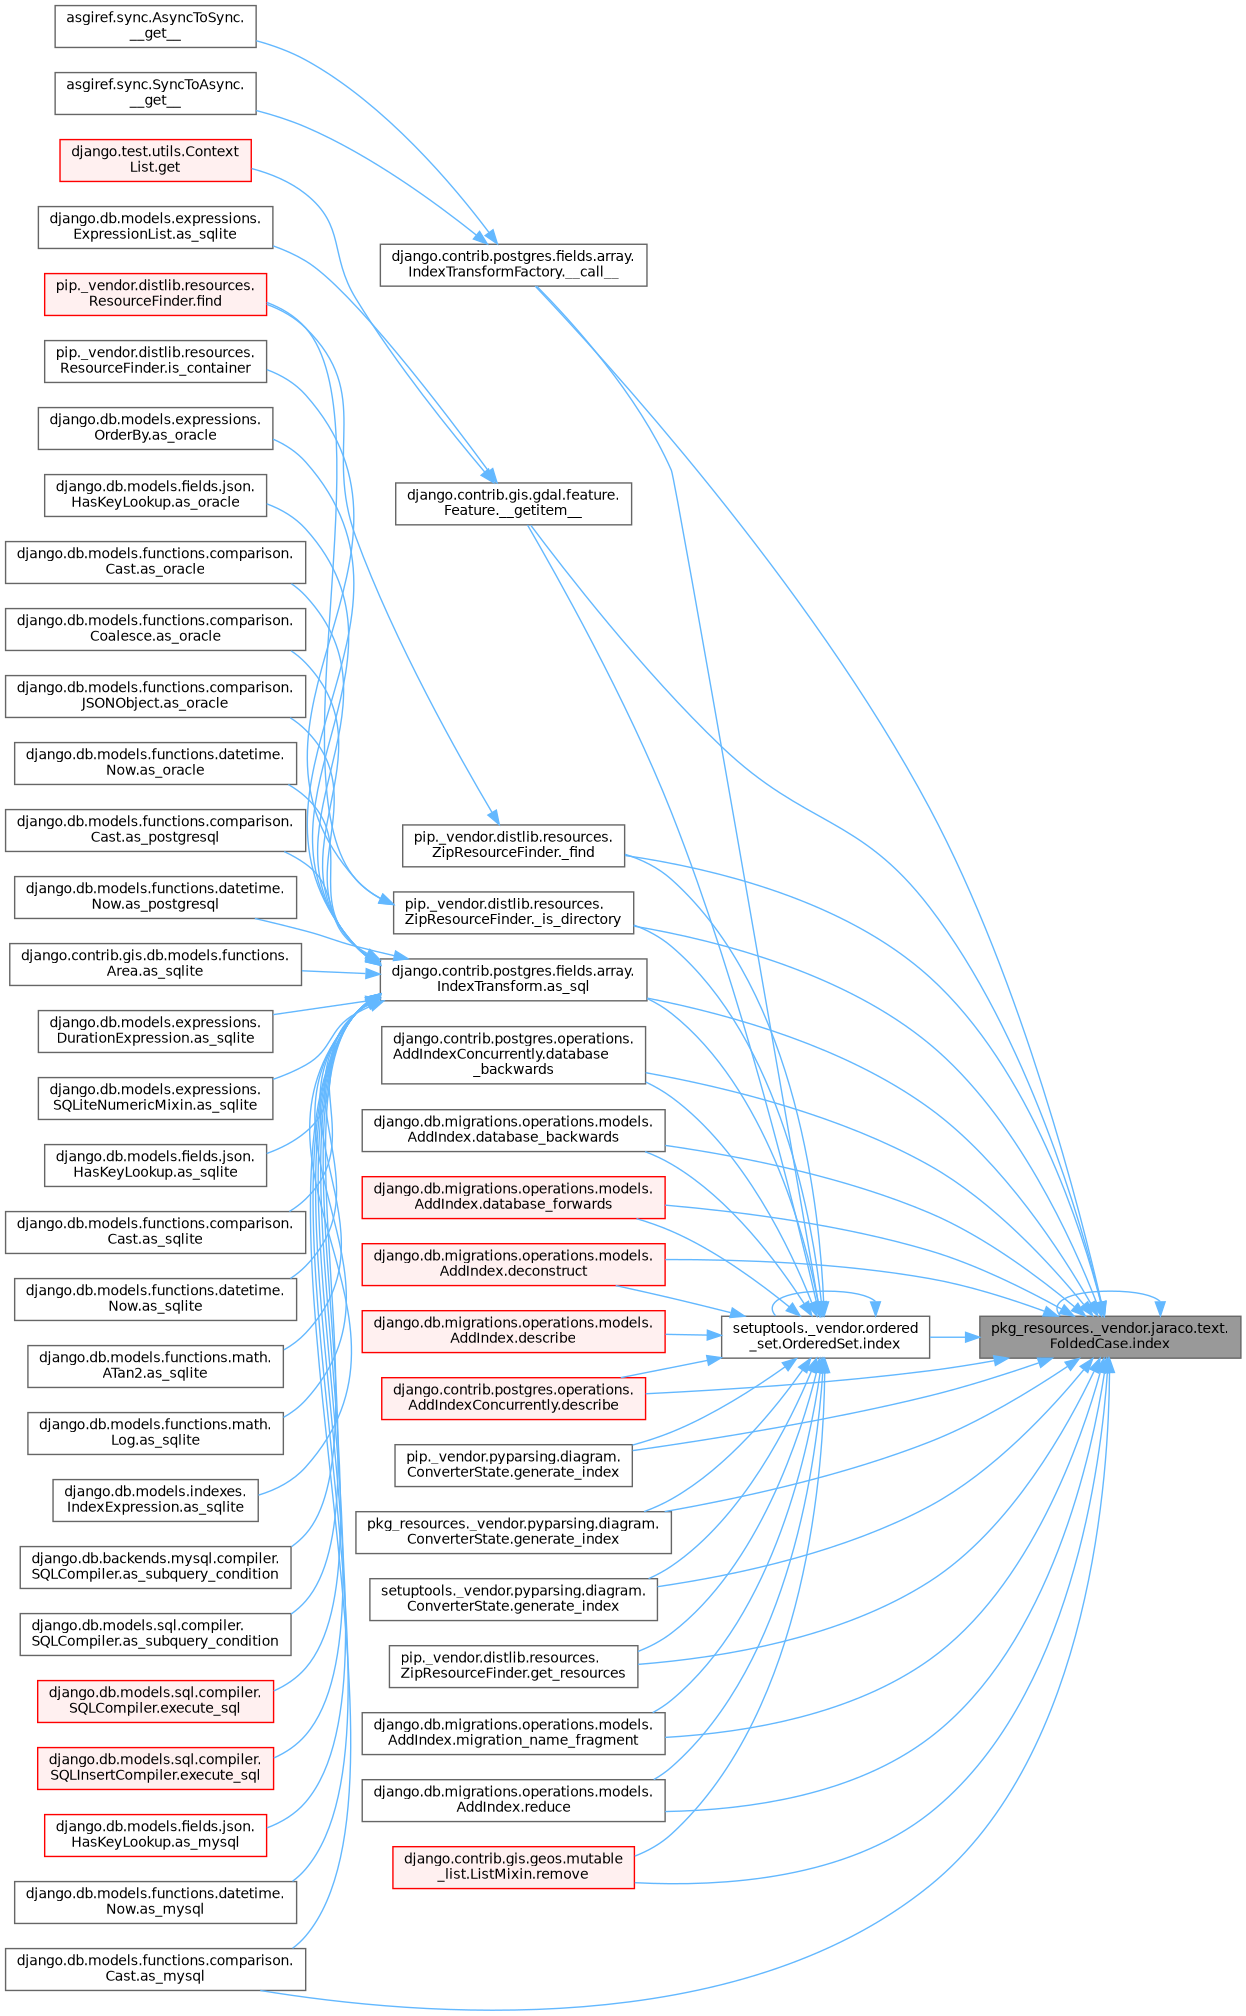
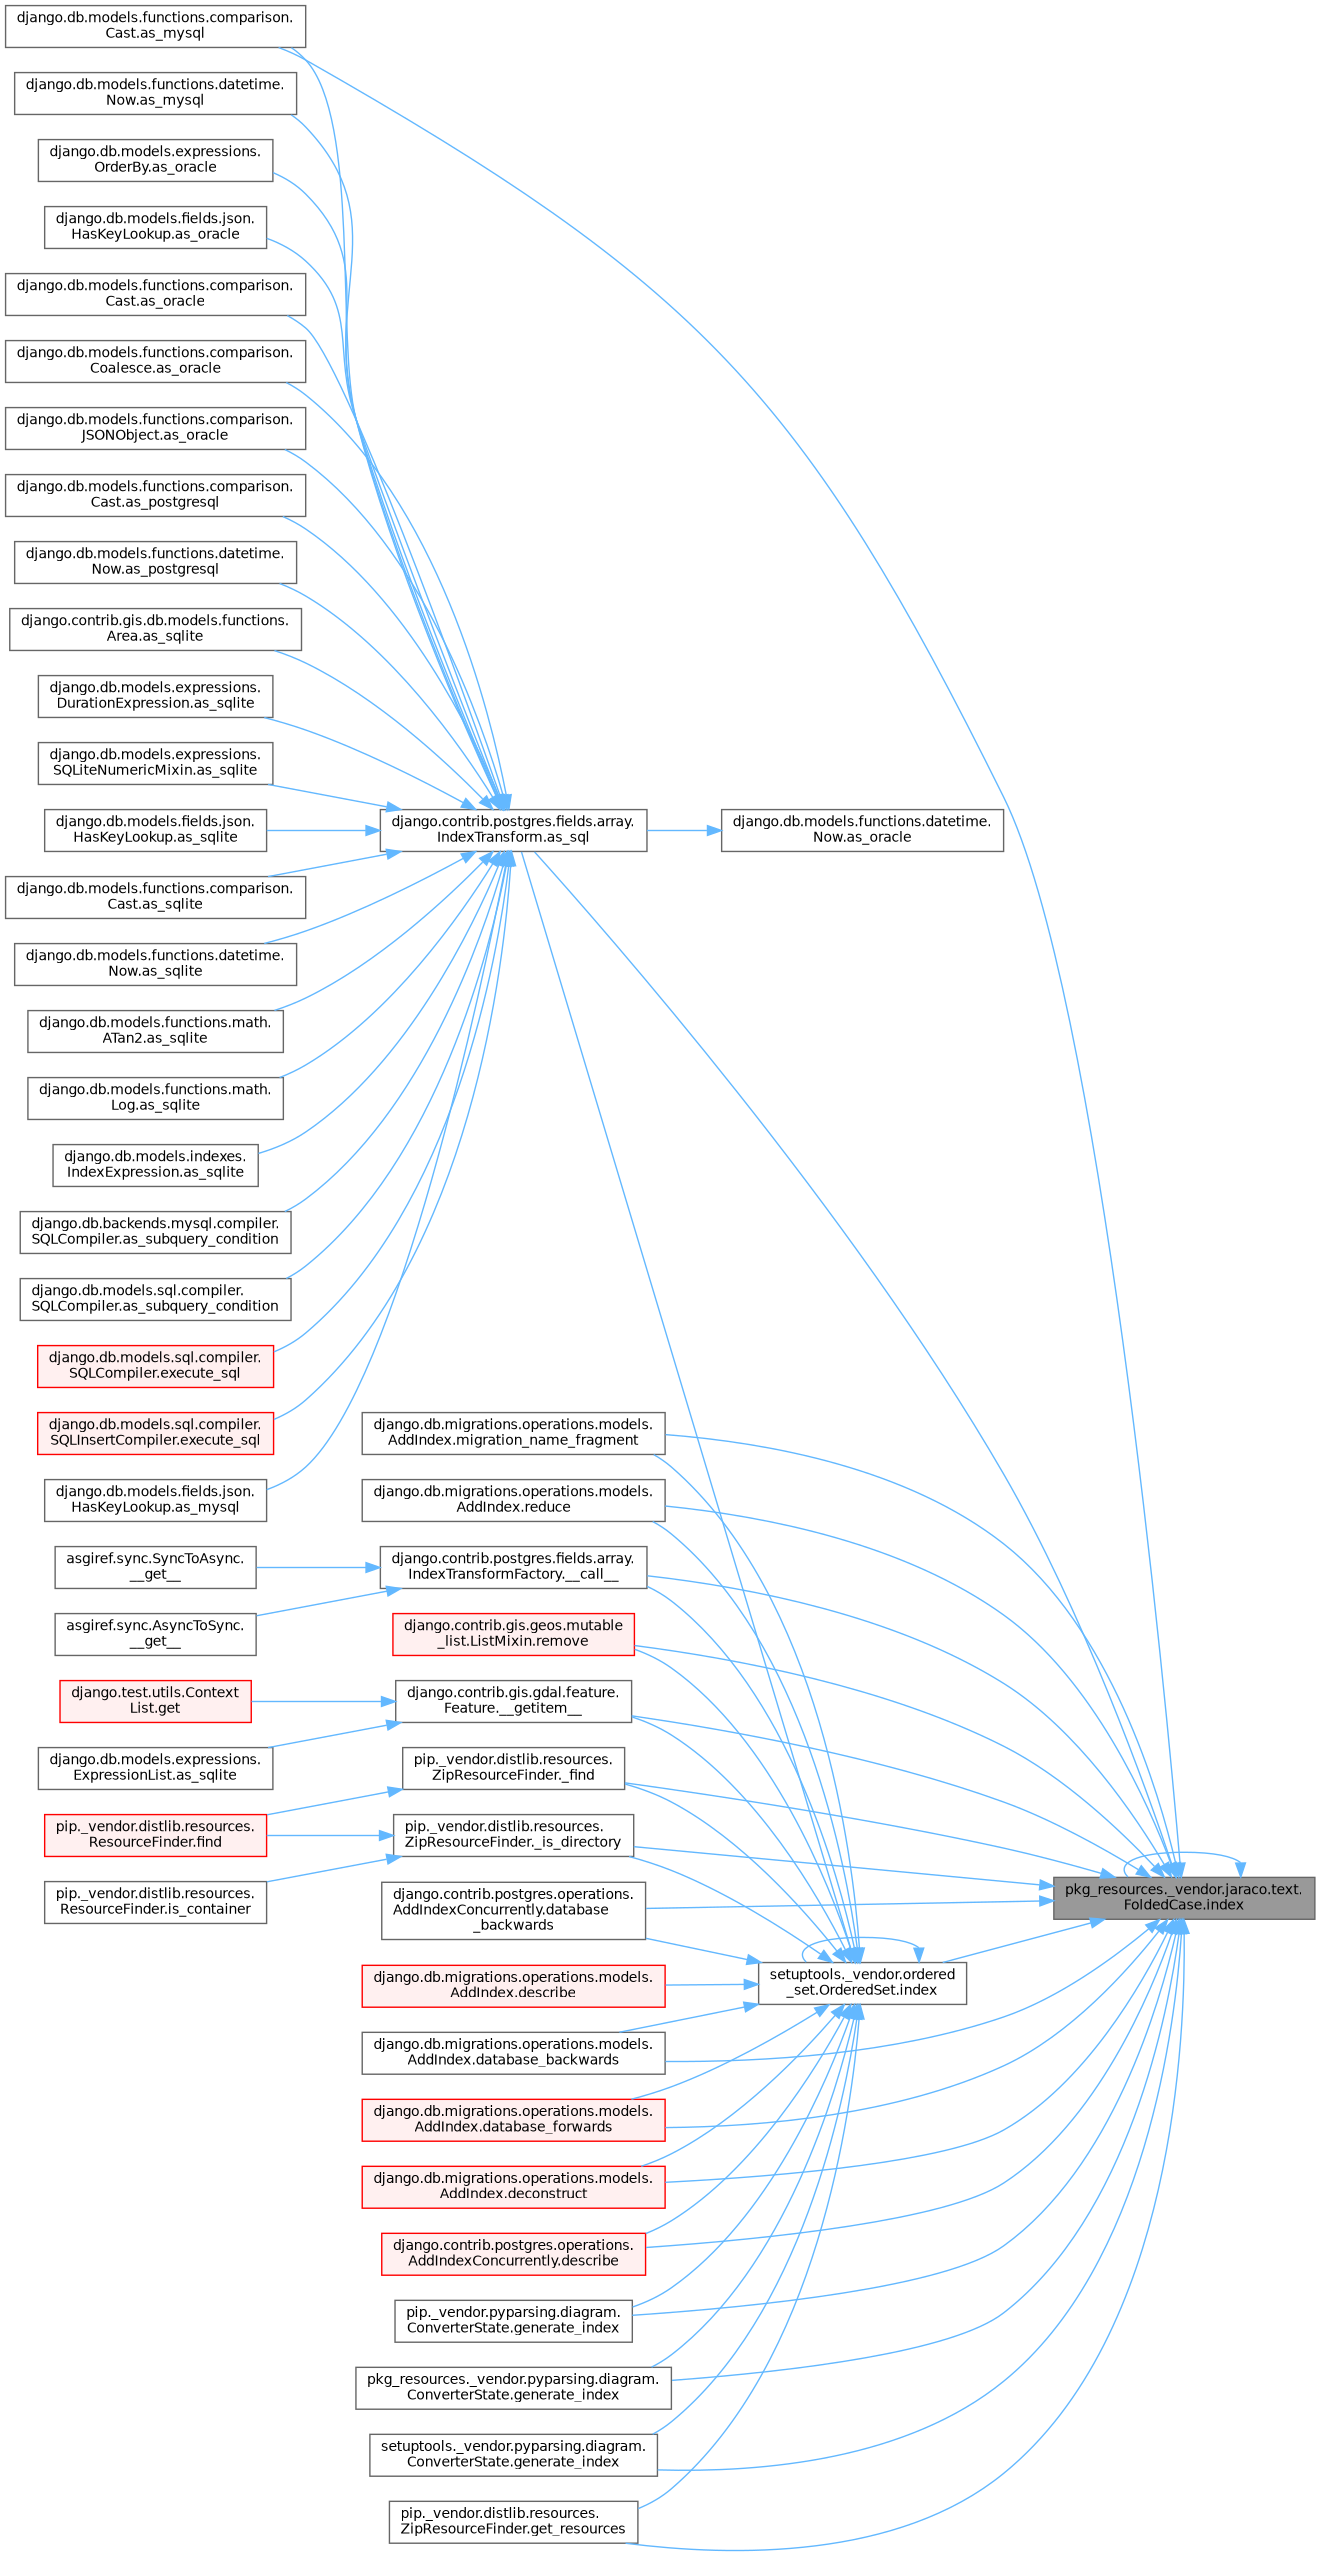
  digraph {
    rankdir=RL
    node [color=grey40 fillcolor=white fontname=Helvetica fontsize=10 shape=box style=filled]
    edge [color=steelblue1 dir=back fontname=Helvetica fontsize=10 labelfontname=Helvetica labelfontsize=10 style=solid]
    n1 [color=gray40 fillcolor=grey60 fontcolor=black height=0.2 label="pkg_resources._vendor.jaraco.text.\lFoldedCase.index" width=0.4]
    n2 [height=0.2 label="django.contrib.postgres.fields.array.\lIndexTransformFactory.__call__" width=0.4]
    n3 [height=0.2 label="django.contrib.gis.gdal.feature.\lFeature.__getitem__" width=0.4]
    n4 [height=0.2 label="pip._vendor.distlib.resources.\lZipResourceFinder._find" width=0.4]
    n5 [height=0.2 label="pip._vendor.distlib.resources.\lZipResourceFinder._is_directory" width=0.4]
    n6 [height=0.2 label="django.contrib.postgres.fields.array.\lIndexTransform.as_sql" width=0.4]
    n7 [height=0.2 label="django.contrib.postgres.operations.\lAddIndexConcurrently.database\l_backwards" width=0.4]
    n8 [height=0.2 label="django.db.migrations.operations.models.\lAddIndex.database_backwards" width=0.4]
    n9 [color=red fillcolor="#FFF0F0" height=0.2 label="django.db.migrations.operations.models.\lAddIndex.database_forwards" width=0.4]
    n10 [color=red fillcolor="#FFF0F0" height=0.2 label="django.db.migrations.operations.models.\lAddIndex.deconstruct" width=0.4]
    n11 [color=red fillcolor="#FFF0F0" height=0.2 label="django.contrib.postgres.operations.\lAddIndexConcurrently.describe" width=0.4]
    n12 [height=0.2 label="pip._vendor.pyparsing.diagram.\lConverterState.generate_index" width=0.4]
    n13 [height=0.2 label="pkg_resources._vendor.pyparsing.diagram.\lConverterState.generate_index" width=0.4]
    n14 [height=0.2 label="setuptools._vendor.pyparsing.diagram.\lConverterState.generate_index" width=0.4]
    n15 [height=0.2 label="pip._vendor.distlib.resources.\lZipResourceFinder.get_resources" width=0.4]
    n16 [height=0.2 label="setuptools._vendor.ordered\l_set.OrderedSet.index" width=0.4]
    n17 [height=0.2 label="django.db.migrations.operations.models.\lAddIndex.migration_name_fragment" width=0.4]
    n18 [height=0.2 label="django.db.migrations.operations.models.\lAddIndex.reduce" width=0.4]
    n19 [color=red fillcolor="#FFF0F0" height=0.2 label="django.contrib.gis.geos.mutable\l_list.ListMixin.remove" width=0.4]
    n20 [height=0.2 label="django.db.models.functions.comparison.\lCast.as_mysql" width=0.4]
    n21 [height=0.2 label="asgiref.sync.AsyncToSync.\l__get__" width=0.4]
    n22 [height=0.2 label="asgiref.sync.SyncToAsync.\l__get__" width=0.4]
    n23 [color=red fillcolor="#FFF0F0" height=0.2 label="django.test.utils.Context\lList.get" width=0.4]
    n24 [height=0.2 label="django.db.models.expressions.\lExpressionList.as_sqlite" width=0.4]
    n25 [color=red fillcolor="#FFF0F0" height=0.2 label="pip._vendor.distlib.resources.\lResourceFinder.find" width=0.4]
    n26 [height=0.2 label="pip._vendor.distlib.resources.\lResourceFinder.is_container" width=0.4]
-   n27 [color=red height=0.2 label="django.db.models.fields.json.\lHasKeyLookup.as_mysql" width=0.4]
+   n27 [height=0.2 label="django.db.models.fields.json.\lHasKeyLookup.as_mysql" width=0.4]
    n28 [height=0.2 label="django.db.models.functions.datetime.\lNow.as_mysql" width=0.4]
    n29 [height=0.2 label="django.db.models.expressions.\lOrderBy.as_oracle" width=0.4]
    n30 [height=0.2 label="django.db.models.fields.json.\lHasKeyLookup.as_oracle" width=0.4]
    n31 [height=0.2 label="django.db.models.functions.comparison.\lCast.as_oracle" width=0.4]
    n32 [height=0.2 label="django.db.models.functions.comparison.\lCoalesce.as_oracle" width=0.4]
    n33 [height=0.2 label="django.db.models.functions.comparison.\lJSONObject.as_oracle" width=0.4]
    n34 [height=0.2 label="django.db.models.functions.datetime.\lNow.as_oracle" width=0.4]
    n35 [height=0.2 label="django.db.models.functions.comparison.\lCast.as_postgresql" width=0.4]
    n36 [height=0.2 label="django.db.models.functions.datetime.\lNow.as_postgresql" width=0.4]
    n37 [height=0.2 label="django.contrib.gis.db.models.functions.\lArea.as_sqlite" width=0.4]
    n38 [height=0.2 label="django.db.models.expressions.\lDurationExpression.as_sqlite" width=0.4]
    n39 [height=0.2 label="django.db.models.expressions.\lSQLiteNumericMixin.as_sqlite" width=0.4]
    n40 [height=0.2 label="django.db.models.fields.json.\lHasKeyLookup.as_sqlite" width=0.4]
    n41 [height=0.2 label="django.db.models.functions.comparison.\lCast.as_sqlite" width=0.4]
    n42 [height=0.2 label="django.db.models.functions.datetime.\lNow.as_sqlite" width=0.4]
    n43 [height=0.2 label="django.db.models.functions.math.\lATan2.as_sqlite" width=0.4]
    n44 [height=0.2 label="django.db.models.functions.math.\lLog.as_sqlite" width=0.4]
    n45 [height=0.2 label="django.db.models.indexes.\lIndexExpression.as_sqlite" width=0.4]
    n46 [height=0.2 label="django.db.backends.mysql.compiler.\lSQLCompiler.as_subquery_condition" width=0.4]
    n47 [height=0.2 label="django.db.models.sql.compiler.\lSQLCompiler.as_subquery_condition" width=0.4]
    n48 [color=red fillcolor="#FFF0F0" height=0.2 label="django.db.models.sql.compiler.\lSQLCompiler.execute_sql" width=0.4]
    n49 [color=red fillcolor="#FFF0F0" height=0.2 label="django.db.models.sql.compiler.\lSQLInsertCompiler.execute_sql" width=0.4]
    n50 [color=red fillcolor="#FFF0F0" height=0.2 label="django.db.migrations.operations.models.\lAddIndex.describe" width=0.4]
    n1 -> n1
    n1 -> n2
    n1 -> n3
    n1 -> n4
    n1 -> n5
    n1 -> n6
    n1 -> n7
    n1 -> n8
    n1 -> n9
    n1 -> n10
    n1 -> n11
    n1 -> n12
    n1 -> n13
    n1 -> n14
    n1 -> n15
    n1 -> n16
    n1 -> n17
    n1 -> n18
    n1 -> n19
    n1 -> n20
    n2 -> n21
    n2 -> n22
    n3 -> n23
    n3 -> n24
    n4 -> n25
    n5 -> n25
    n5 -> n26
    n6 -> n20
    n6 -> n27
    n6 -> n28
    n6 -> n29
    n6 -> n30
    n6 -> n31
    n6 -> n32
    n6 -> n33
-   n6 -> n34
+   n34 -> n6
    n6 -> n35
    n6 -> n36
    n6 -> n37
    n6 -> n38
    n6 -> n39
    n6 -> n40
    n6 -> n41
    n6 -> n42
    n6 -> n43
    n6 -> n44
    n6 -> n45
    n6 -> n46
    n6 -> n47
    n6 -> n48
    n6 -> n49
    n16 -> n2
    n16 -> n3
    n16 -> n4
    n16 -> n5
    n16 -> n6
    n16 -> n7
    n16 -> n8
    n16 -> n9
    n16 -> n10
    n16 -> n11
    n16 -> n12
    n16 -> n13
    n16 -> n14
    n16 -> n15
    n16 -> n16
    n16 -> n17
    n16 -> n18
    n16 -> n19
    n16 -> n50
  }
